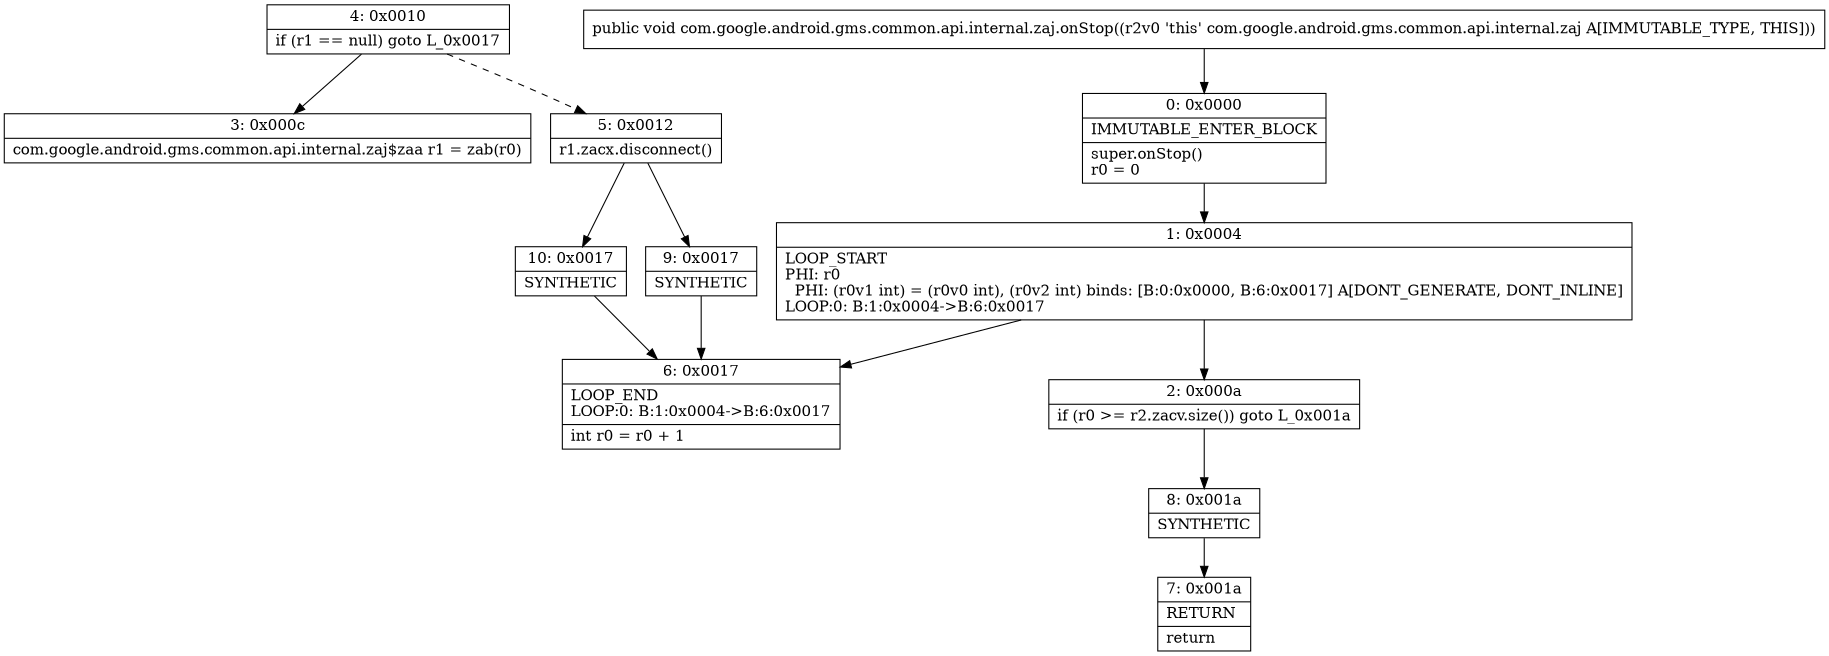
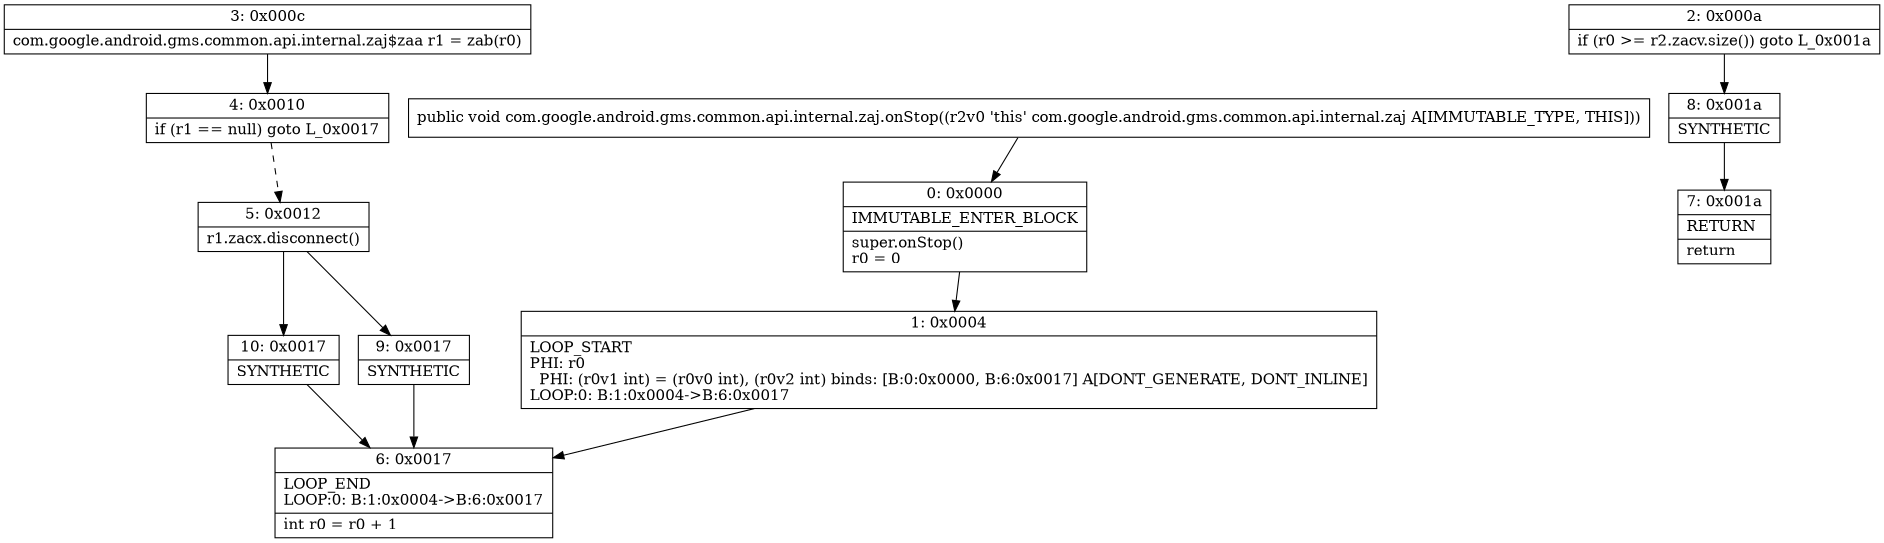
  digraph {
    node [shape=record]
    n1 [label="{0\:\ 0x0000|IMMUTABLE_ENTER_BLOCK\l|super.onStop()\lr0 = 0\l}"]
    n2 [label="{1\:\ 0x0004|LOOP_START\lPHI: r0 \l  PHI: (r0v1 int) = (r0v0 int), (r0v2 int) binds: [B:0:0x0000, B:6:0x0017] A[DONT_GENERATE, DONT_INLINE]\lLOOP:0: B:1:0x0004\-\>B:6:0x0017\l}"]
    n3 [label="{2\:\ 0x000a|if (r0 \>= r2.zacv.size()) goto L_0x001a\l}"]
    n4 [label="{6\:\ 0x0017|LOOP_END\lLOOP:0: B:1:0x0004\-\>B:6:0x0017\l|int r0 = r0 + 1\l}"]
    n5 [label="{8\:\ 0x001a|SYNTHETIC\l}"]
    n6 [label="{3\:\ 0x000c|com.google.android.gms.common.api.internal.zaj$zaa r1 = zab(r0)\l}"]
    n7 [label="{4\:\ 0x0010|if (r1 == null) goto L_0x0017\l}"]
    n8 [label="{7\:\ 0x001a|RETURN\l|return\l}"]
    n9 [label="{5\:\ 0x0012|r1.zacx.disconnect()\l}"]
    n10 [label="{10\:\ 0x0017|SYNTHETIC\l}"]
    n11 [label="{9\:\ 0x0017|SYNTHETIC\l}"]
    n12 [label="{public void com.google.android.gms.common.api.internal.zaj.onStop((r2v0 'this' com.google.android.gms.common.api.internal.zaj A[IMMUTABLE_TYPE, THIS])) }"]
    n1 -> n2
-   n2 -> n3
    n2 -> n4
    n3 -> n5
    n5 -> n8
-   n7 -> n6
+   n6 -> n7
    n7 -> n9 [style=dashed]
    n9 -> n10
    n9 -> n11
    n10 -> n4
    n11 -> n4
    n12 -> n1
  }
